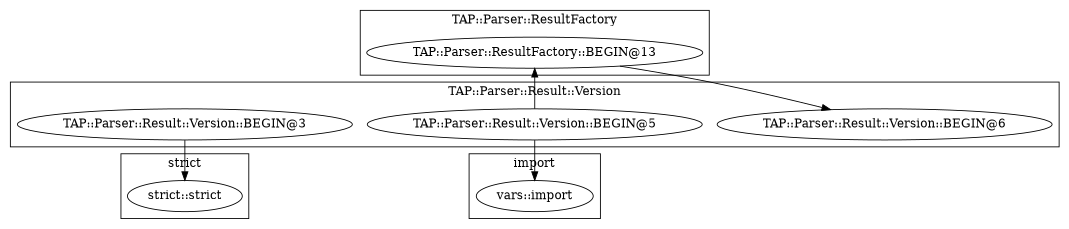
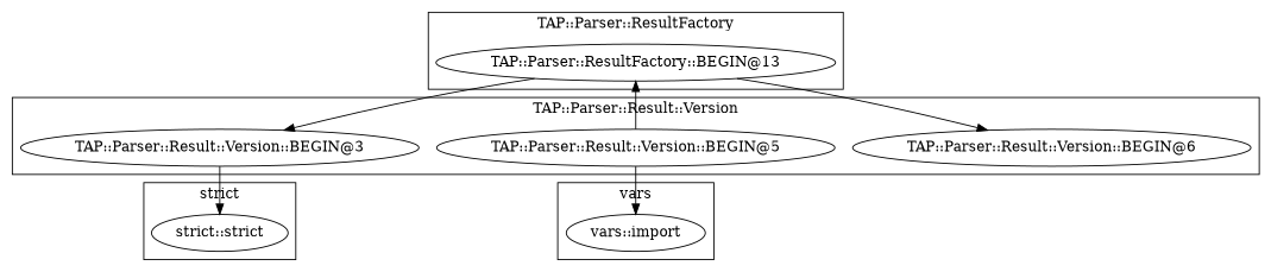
  digraph {
    "TAP::Parser::Result::Version::BEGIN@6"
    "TAP::Parser::Result::Version::BEGIN@3"
    "TAP::Parser::Result::Version::BEGIN@5"
    "TAP::Parser::ResultFactory::BEGIN@13"
    "vars::import"
    n6 [label="strict::strict"]
    subgraph cluster_1 {
      label="TAP::Parser::Result::Version"
      "TAP::Parser::Result::Version::BEGIN@6"
      "TAP::Parser::Result::Version::BEGIN@3"
      "TAP::Parser::Result::Version::BEGIN@5"
    }
    subgraph cluster_2 {
      label="TAP::Parser::ResultFactory"
      "TAP::Parser::ResultFactory::BEGIN@13"
    }
    subgraph cluster_3 {
-     label=import
+     label=vars
      "vars::import"
    }
    subgraph cluster_4 {
      label="strict"
      n6
    }
    "TAP::Parser::Result::Version::BEGIN@3" -> n6
    "TAP::Parser::Result::Version::BEGIN@5" -> "TAP::Parser::ResultFactory::BEGIN@13"
    "TAP::Parser::Result::Version::BEGIN@5" -> "vars::import"
    "TAP::Parser::ResultFactory::BEGIN@13" -> "TAP::Parser::Result::Version::BEGIN@6"
+   "TAP::Parser::ResultFactory::BEGIN@13" -> "TAP::Parser::Result::Version::BEGIN@3"
  }
